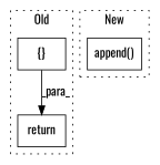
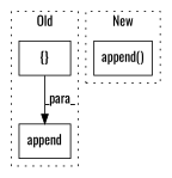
  digraph {
    fontname=Oswald
    node [shape=box fontname=Oswald]
-   n1 [a=93 l=7 label=return s=3957]
+   n1 [a=93 l=7 label=append s=3957]
    n2 [a=59 l="2,1" label="{}" s="3964,3964"]
    n3 [a=75 l="16,2" label="append()" s="4611,4673"]
    subgraph cluster_1 {
      label=Old
      style=dotted
      n1
      n2
    }
    subgraph cluster_2 {
      label=New
      style=dotted
      n3
    }
    n2 -> n1 [label=_para_ fontname=Oswald]
  }
